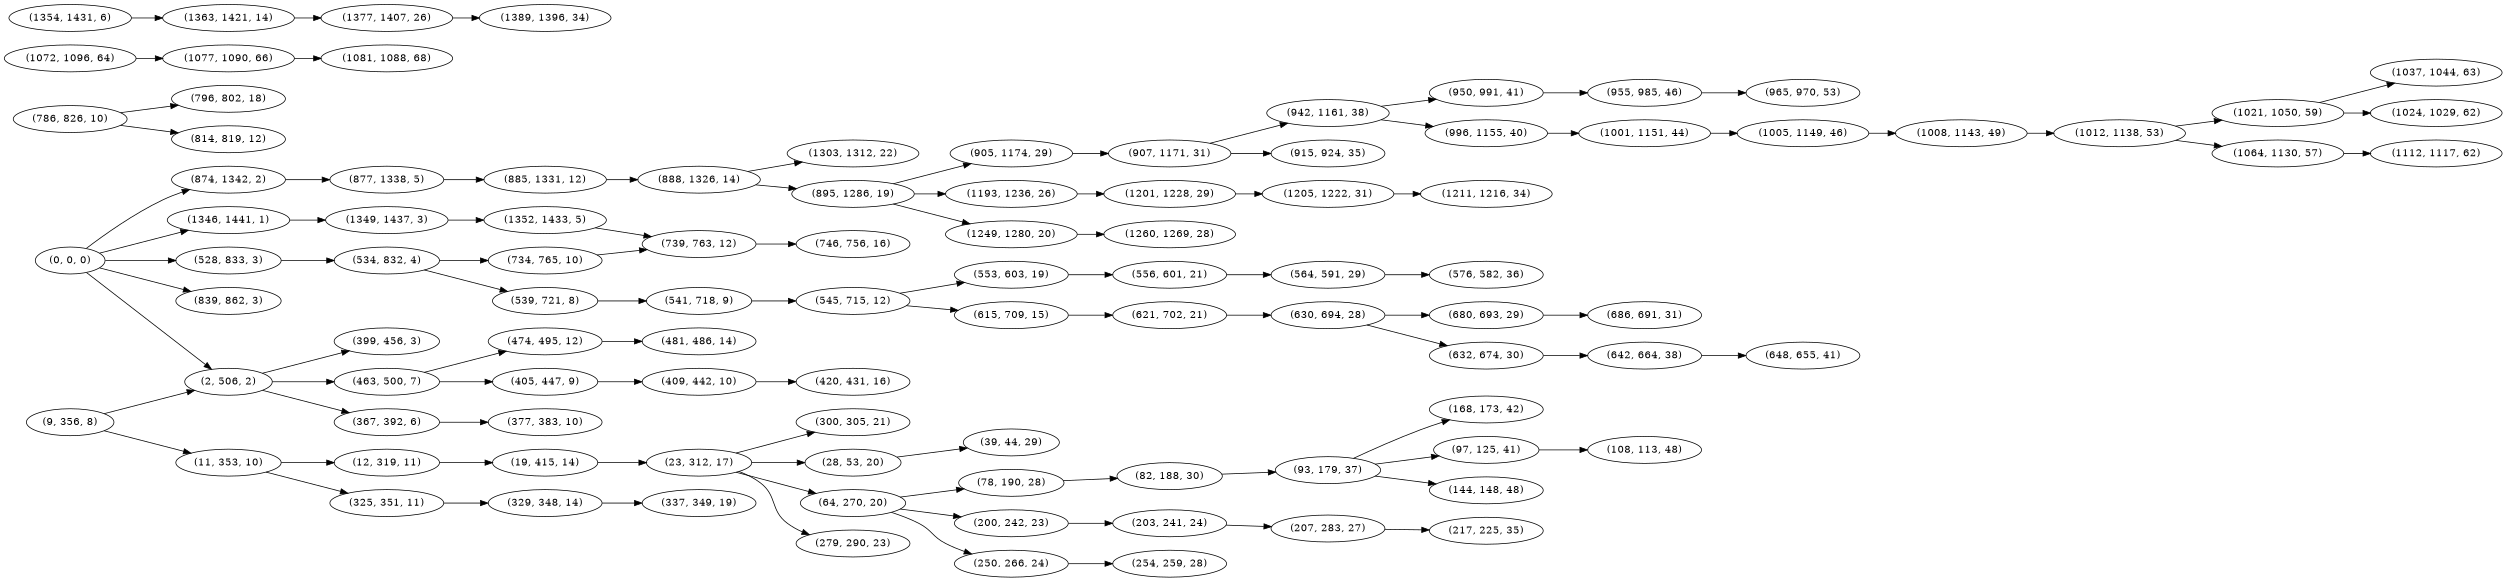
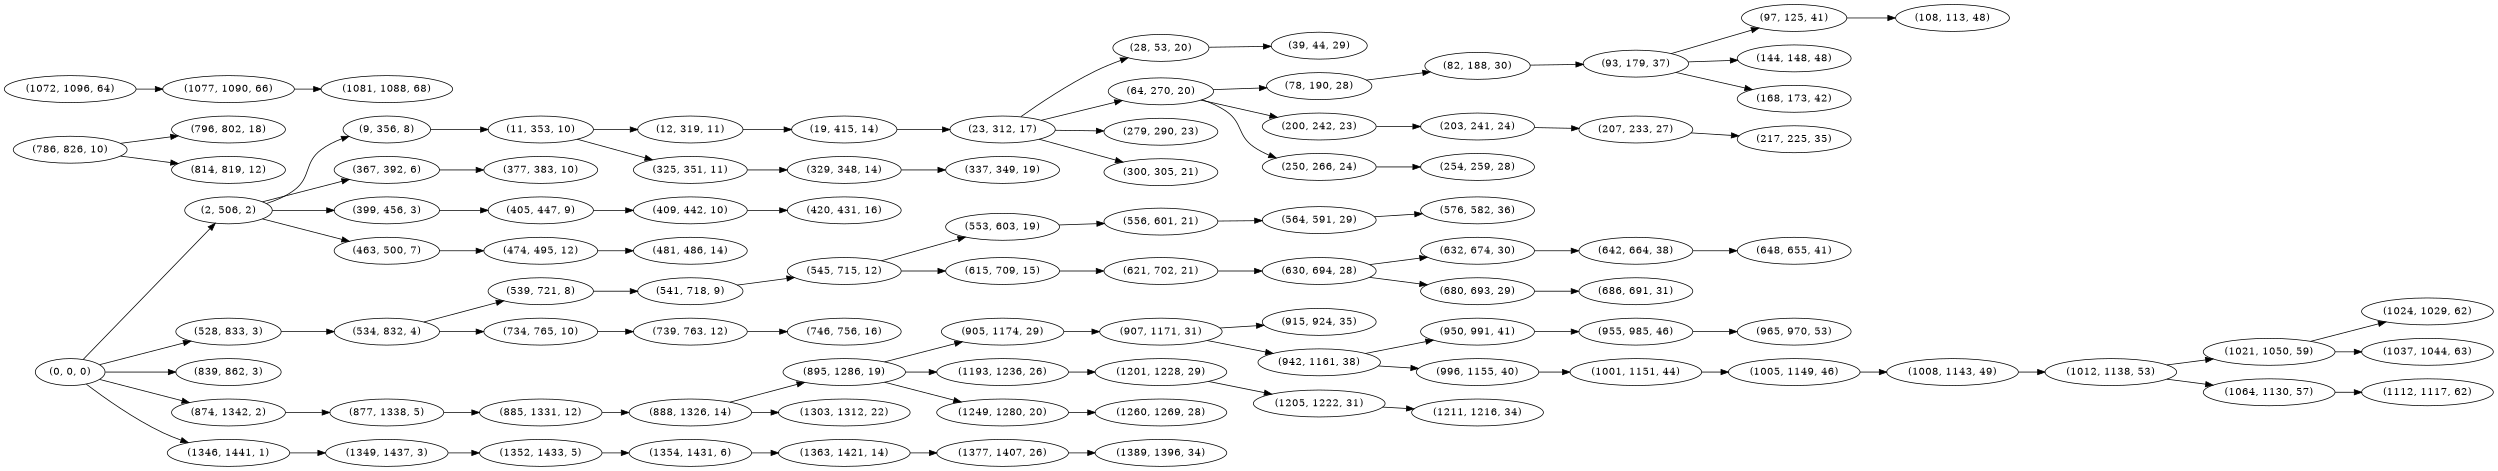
  digraph {
    rankdir=LR
    "(0, 0, 0)"
    "(2, 506, 2)"
    "(528, 833, 3)"
    "(839, 862, 3)"
    "(874, 1342, 2)"
    "(1346, 1441, 1)"
    "(9, 356, 8)"
    "(367, 392, 6)"
    "(399, 456, 3)"
    "(463, 500, 7)"
    "(534, 832, 4)"
    "(877, 1338, 5)"
    "(1349, 1437, 3)"
    "(11, 353, 10)"
    "(377, 383, 10)"
    "(405, 447, 9)"
    "(474, 495, 12)"
    "(12, 319, 11)"
    "(325, 351, 11)"
    n20 [label="(19, 415, 14)"]
    "(329, 348, 14)"
    "(23, 312, 17)"
    "(28, 53, 20)"
    "(64, 270, 20)"
    "(279, 290, 23)"
    "(300, 305, 21)"
    "(39, 44, 29)"
    "(78, 190, 28)"
    "(200, 242, 23)"
    "(250, 266, 24)"
    "(82, 188, 30)"
    "(203, 241, 24)"
    "(254, 259, 28)"
    n34 [label="(93, 179, 37)"]
    "(97, 125, 41)"
    n36 [label="(144, 148, 48)"]
    "(168, 173, 42)"
    "(108, 113, 48)"
-   "(207, 233, 27)" [label="(207, 283, 27)"]
+   "(207, 233, 27)"
    "(217, 225, 35)"
    n41 [label="(337, 349, 19)"]
    "(409, 442, 10)"
    "(420, 431, 16)"
    "(481, 486, 14)"
    "(539, 721, 8)"
    "(734, 765, 10)"
    "(541, 718, 9)"
    "(739, 763, 12)"
    "(786, 826, 10)"
    "(796, 802, 18)"
    "(814, 819, 12)"
    "(545, 715, 12)"
    "(553, 603, 19)"
    "(615, 709, 15)"
    "(556, 601, 21)"
    "(621, 702, 21)"
    "(564, 591, 29)"
    "(576, 582, 36)"
    "(630, 694, 28)"
    "(632, 674, 30)"
    "(680, 693, 29)"
    "(642, 664, 38)"
    "(686, 691, 31)"
    "(648, 655, 41)"
    "(746, 756, 16)"
    "(885, 1331, 12)"
    "(888, 1326, 14)"
    "(895, 1286, 19)"
    "(1303, 1312, 22)"
    "(905, 1174, 29)"
    "(1193, 1236, 26)"
    "(1249, 1280, 20)"
    "(907, 1171, 31)"
    "(1201, 1228, 29)"
    "(1260, 1269, 28)"
    "(915, 924, 35)"
    "(942, 1161, 38)"
    "(950, 991, 41)"
    "(996, 1155, 40)"
    "(955, 985, 46)"
    "(1001, 1151, 44)"
    "(965, 970, 53)"
    "(1005, 1149, 46)"
    "(1008, 1143, 49)"
    "(1012, 1138, 53)"
    "(1021, 1050, 59)"
    "(1064, 1130, 57)"
    "(1024, 1029, 62)"
    "(1037, 1044, 63)"
    n90 [label="(1112, 1117, 62)"]
    "(1072, 1096, 64)"
    "(1077, 1090, 66)"
    "(1081, 1088, 68)"
    "(1205, 1222, 31)"
    "(1211, 1216, 34)"
    "(1352, 1433, 5)"
    "(1354, 1431, 6)"
    "(1363, 1421, 14)"
    "(1377, 1407, 26)"
    "(1389, 1396, 34)"
    "(0, 0, 0)" -> "(2, 506, 2)"
    "(0, 0, 0)" -> "(528, 833, 3)"
    "(0, 0, 0)" -> "(839, 862, 3)"
    "(0, 0, 0)" -> "(874, 1342, 2)"
    "(0, 0, 0)" -> "(1346, 1441, 1)"
-   "(9, 356, 8)" -> "(2, 506, 2)"
+   "(2, 506, 2)" -> "(9, 356, 8)"
    "(2, 506, 2)" -> "(367, 392, 6)"
    "(2, 506, 2)" -> "(399, 456, 3)"
    "(2, 506, 2)" -> "(463, 500, 7)"
    "(528, 833, 3)" -> "(534, 832, 4)"
    "(874, 1342, 2)" -> "(877, 1338, 5)"
    "(1346, 1441, 1)" -> "(1349, 1437, 3)"
    "(9, 356, 8)" -> "(11, 353, 10)"
    "(367, 392, 6)" -> "(377, 383, 10)"
-   "(463, 500, 7)" -> "(405, 447, 9)"
+   "(399, 456, 3)" -> "(405, 447, 9)"
    "(463, 500, 7)" -> "(474, 495, 12)"
    "(534, 832, 4)" -> "(539, 721, 8)"
    "(534, 832, 4)" -> "(734, 765, 10)"
    "(877, 1338, 5)" -> "(885, 1331, 12)"
    "(1349, 1437, 3)" -> "(1352, 1433, 5)"
    "(11, 353, 10)" -> "(12, 319, 11)"
    "(11, 353, 10)" -> "(325, 351, 11)"
    "(405, 447, 9)" -> "(409, 442, 10)"
    "(474, 495, 12)" -> "(481, 486, 14)"
    "(12, 319, 11)" -> n20
    "(325, 351, 11)" -> "(329, 348, 14)"
    n20 -> "(23, 312, 17)"
    "(329, 348, 14)" -> n41
    "(23, 312, 17)" -> "(28, 53, 20)"
    "(23, 312, 17)" -> "(64, 270, 20)"
    "(23, 312, 17)" -> "(279, 290, 23)"
    "(23, 312, 17)" -> "(300, 305, 21)"
    "(28, 53, 20)" -> "(39, 44, 29)"
    "(64, 270, 20)" -> "(78, 190, 28)"
    "(64, 270, 20)" -> "(200, 242, 23)"
    "(64, 270, 20)" -> "(250, 266, 24)"
    "(78, 190, 28)" -> "(82, 188, 30)"
    "(200, 242, 23)" -> "(203, 241, 24)"
    "(250, 266, 24)" -> "(254, 259, 28)"
    "(82, 188, 30)" -> n34
    "(203, 241, 24)" -> "(207, 233, 27)"
    n34 -> "(97, 125, 41)"
    n34 -> n36
    n34 -> "(168, 173, 42)"
    "(97, 125, 41)" -> "(108, 113, 48)"
    "(207, 233, 27)" -> "(217, 225, 35)"
    "(409, 442, 10)" -> "(420, 431, 16)"
    "(539, 721, 8)" -> "(541, 718, 9)"
    "(734, 765, 10)" -> "(739, 763, 12)"
    "(541, 718, 9)" -> "(545, 715, 12)"
    "(739, 763, 12)" -> "(746, 756, 16)"
    "(786, 826, 10)" -> "(796, 802, 18)"
    "(786, 826, 10)" -> "(814, 819, 12)"
    "(545, 715, 12)" -> "(553, 603, 19)"
    "(545, 715, 12)" -> "(615, 709, 15)"
    "(553, 603, 19)" -> "(556, 601, 21)"
    "(615, 709, 15)" -> "(621, 702, 21)"
    "(556, 601, 21)" -> "(564, 591, 29)"
    "(621, 702, 21)" -> "(630, 694, 28)"
    "(564, 591, 29)" -> "(576, 582, 36)"
    "(630, 694, 28)" -> "(632, 674, 30)"
    "(630, 694, 28)" -> "(680, 693, 29)"
    "(632, 674, 30)" -> "(642, 664, 38)"
    "(680, 693, 29)" -> "(686, 691, 31)"
    "(642, 664, 38)" -> "(648, 655, 41)"
    "(885, 1331, 12)" -> "(888, 1326, 14)"
    "(888, 1326, 14)" -> "(895, 1286, 19)"
    "(888, 1326, 14)" -> "(1303, 1312, 22)"
    "(895, 1286, 19)" -> "(905, 1174, 29)"
    "(895, 1286, 19)" -> "(1193, 1236, 26)"
    "(895, 1286, 19)" -> "(1249, 1280, 20)"
    "(905, 1174, 29)" -> "(907, 1171, 31)"
    "(1193, 1236, 26)" -> "(1201, 1228, 29)"
    "(1249, 1280, 20)" -> "(1260, 1269, 28)"
    "(907, 1171, 31)" -> "(915, 924, 35)"
    "(907, 1171, 31)" -> "(942, 1161, 38)"
    "(1201, 1228, 29)" -> "(1205, 1222, 31)"
    "(942, 1161, 38)" -> "(950, 991, 41)"
    "(942, 1161, 38)" -> "(996, 1155, 40)"
    "(950, 991, 41)" -> "(955, 985, 46)"
    "(996, 1155, 40)" -> "(1001, 1151, 44)"
    "(955, 985, 46)" -> "(965, 970, 53)"
    "(1001, 1151, 44)" -> "(1005, 1149, 46)"
    "(1005, 1149, 46)" -> "(1008, 1143, 49)"
    "(1008, 1143, 49)" -> "(1012, 1138, 53)"
    "(1012, 1138, 53)" -> "(1021, 1050, 59)"
    "(1012, 1138, 53)" -> "(1064, 1130, 57)"
    "(1021, 1050, 59)" -> "(1024, 1029, 62)"
    "(1021, 1050, 59)" -> "(1037, 1044, 63)"
    "(1064, 1130, 57)" -> n90
    "(1072, 1096, 64)" -> "(1077, 1090, 66)"
    "(1077, 1090, 66)" -> "(1081, 1088, 68)"
    "(1205, 1222, 31)" -> "(1211, 1216, 34)"
-   "(1352, 1433, 5)" -> "(739, 763, 12)"
+   "(1352, 1433, 5)" -> "(1354, 1431, 6)"
    "(1354, 1431, 6)" -> "(1363, 1421, 14)"
    "(1363, 1421, 14)" -> "(1377, 1407, 26)"
    "(1377, 1407, 26)" -> "(1389, 1396, 34)"
  }
